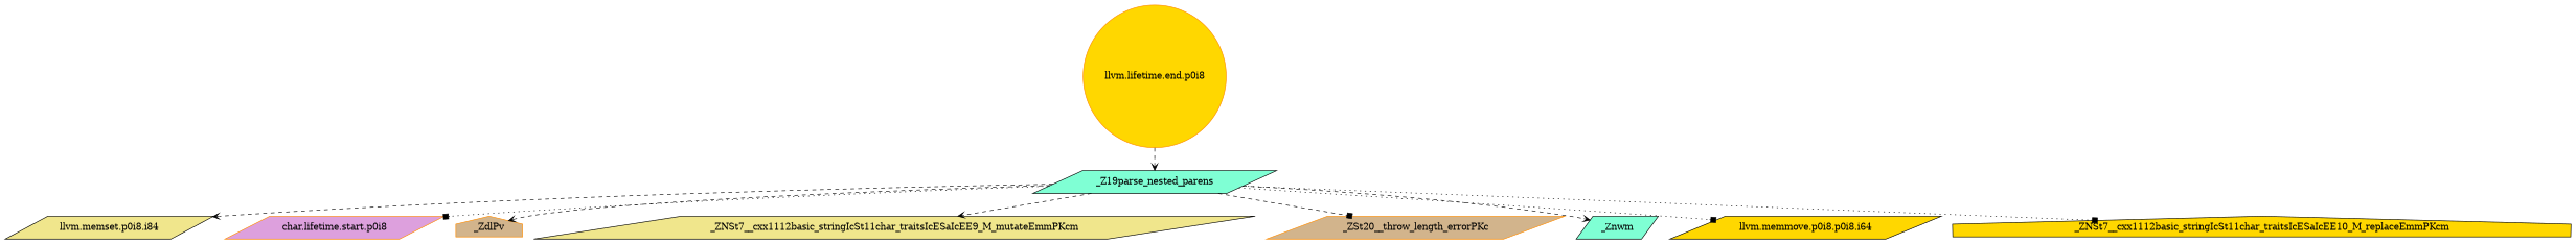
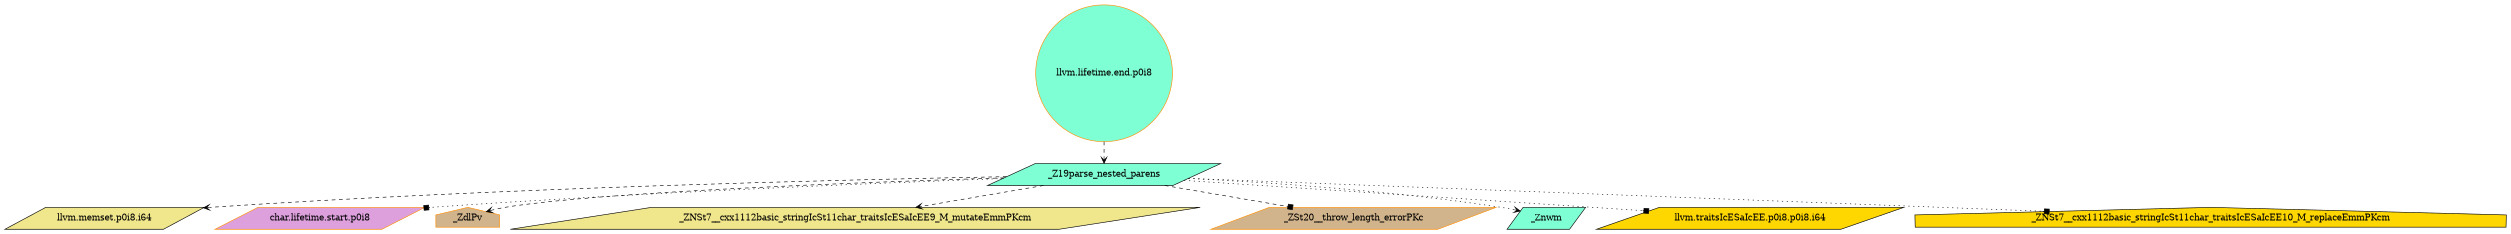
  digraph {
    node [color=black fillcolor=aquamarine shape=parallelogram style=filled]
    edge [arrowhead=vee style=dashed]
    n1 [label=_Z19parse_nested_parens]
-   n2 [fillcolor=khaki label="llvm.memset.p0i8.i84"]
+   n2 [fillcolor=khaki label="llvm.memset.p0i8.i64"]
    n3 [color=darkorange fillcolor=plum label="char.lifetime.start.p0i8"]
    n4 [color=darkorange fillcolor=tan label=_ZdlPv shape=house]
    n5 [fillcolor=khaki label=_ZNSt7__cxx1112basic_stringIcSt11char_traitsIcESaIcEE9_M_mutateEmmPKcm]
    n6 [color=darkorange fillcolor=tan label=_ZSt20__throw_length_errorPKc]
    n7 [label=_Znwm]
-   n8 [fillcolor=gold label="llvm.memmove.p0i8.p0i8.i64"]
+   n8 [fillcolor=gold label="llvm.traitsIcESaIcEE.p0i8.p0i8.i64"]
    n9 [fillcolor=gold label=_ZNSt7__cxx1112basic_stringIcSt11char_traitsIcESaIcEE10_M_replaceEmmPKcm shape=house]
-   n10 [color=darkorange fillcolor=gold label="llvm.lifetime.end.p0i8" shape=circle]
+   n10 [color=darkorange label="llvm.lifetime.end.p0i8" shape=circle]
    n1 -> n2
    n1 -> n3 [arrowhead=box style=dotted]
    n1 -> n4
    n1 -> n5
    n1 -> n6 [arrowhead=box]
-   n1 -> n7
+   n1 -> n7 [style=dotted]
    n1 -> n8 [arrowhead=box style=dotted]
    n1 -> n9 [arrowhead=box style=dotted]
    n10 -> n1
  }
